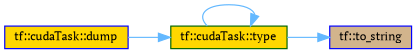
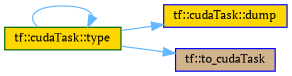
  digraph {
    fontname="PT Serif"
    rankdir=LR
    node [color=blue fillcolor=gold fontname="PT Serif" fontsize=10 shape=box style=filled]
    edge [color=steelblue1 fontname="PT Serif" fontsize=10 labelfontname=Helvetica labelfontsize=10 style=solid]
    n1 [fontcolor=black height=0.2 label="tf::cudaTask::dump" width=0.4]
    n2 [color=darkgreen height=0.2 label="tf::cudaTask::type" width=0.4]
-   n3 [fillcolor=tan height=0.2 label="tf::to_string" width=0.4]
-   n1 -> n2
+   n3 [fillcolor=tan height=0.2 label="tf::to_cudaTask" width=0.4]
+   n2 -> n1
    n2 -> n2
    n2 -> n3
  }
